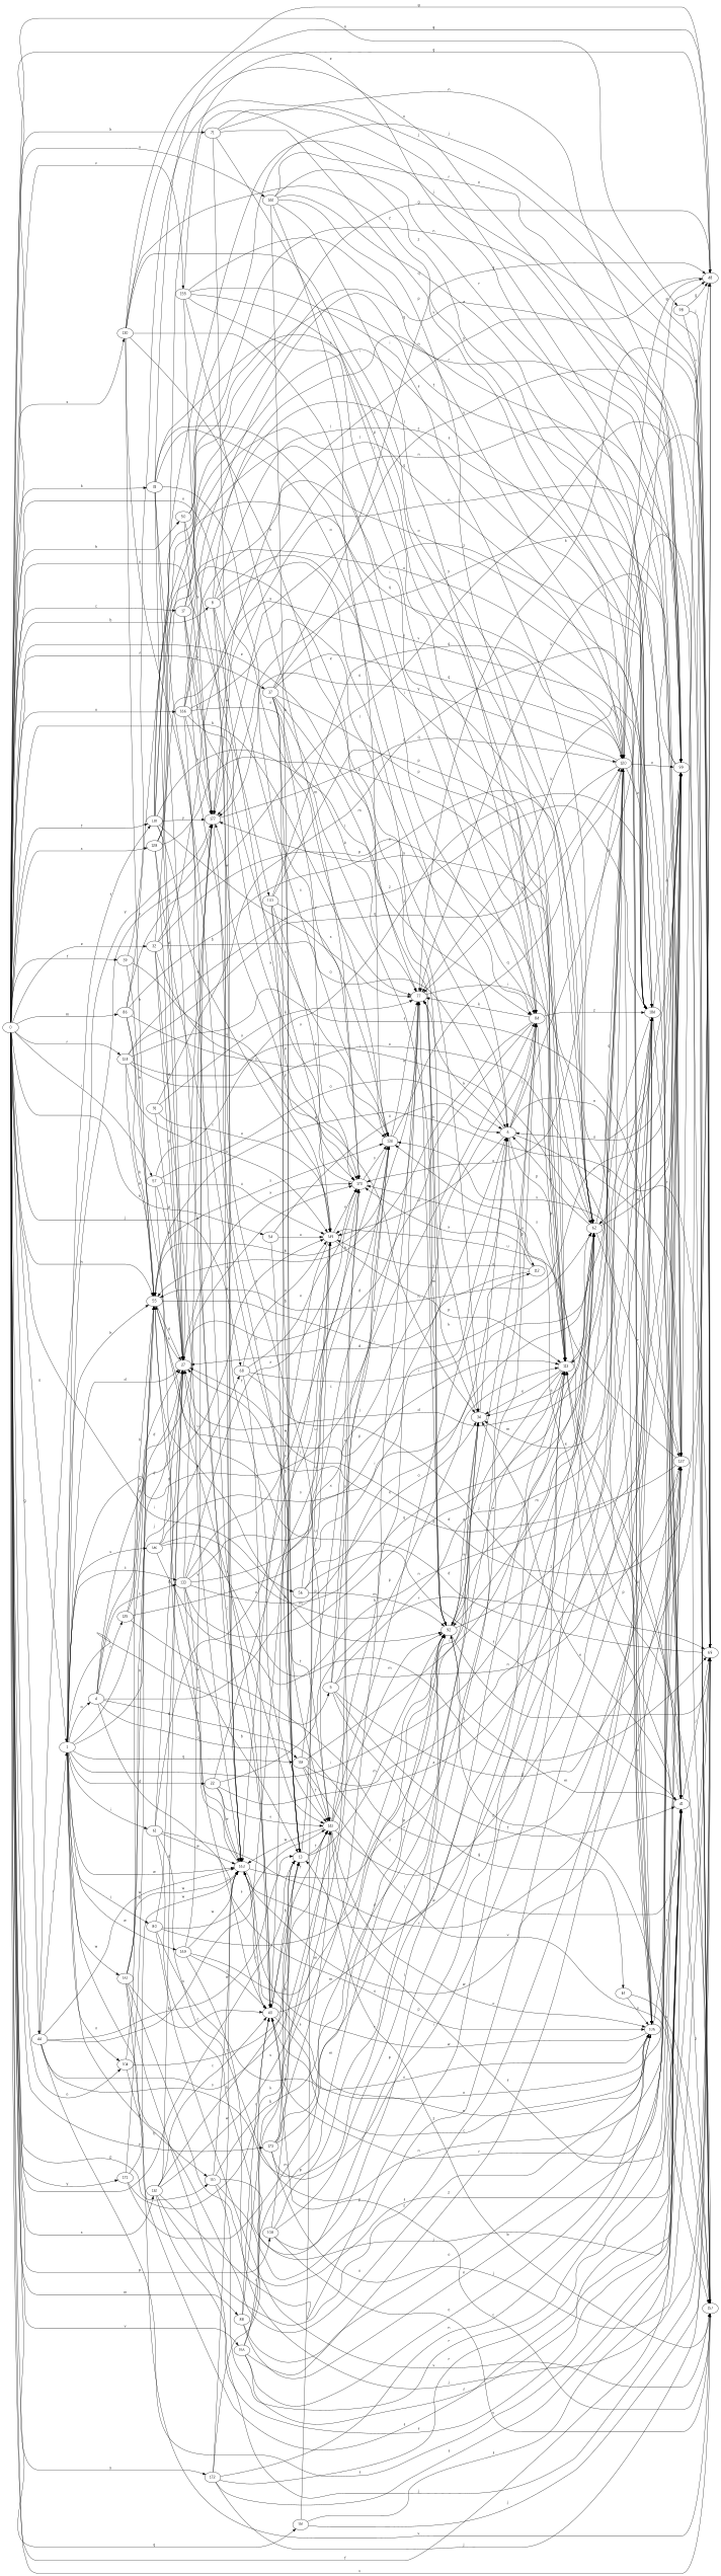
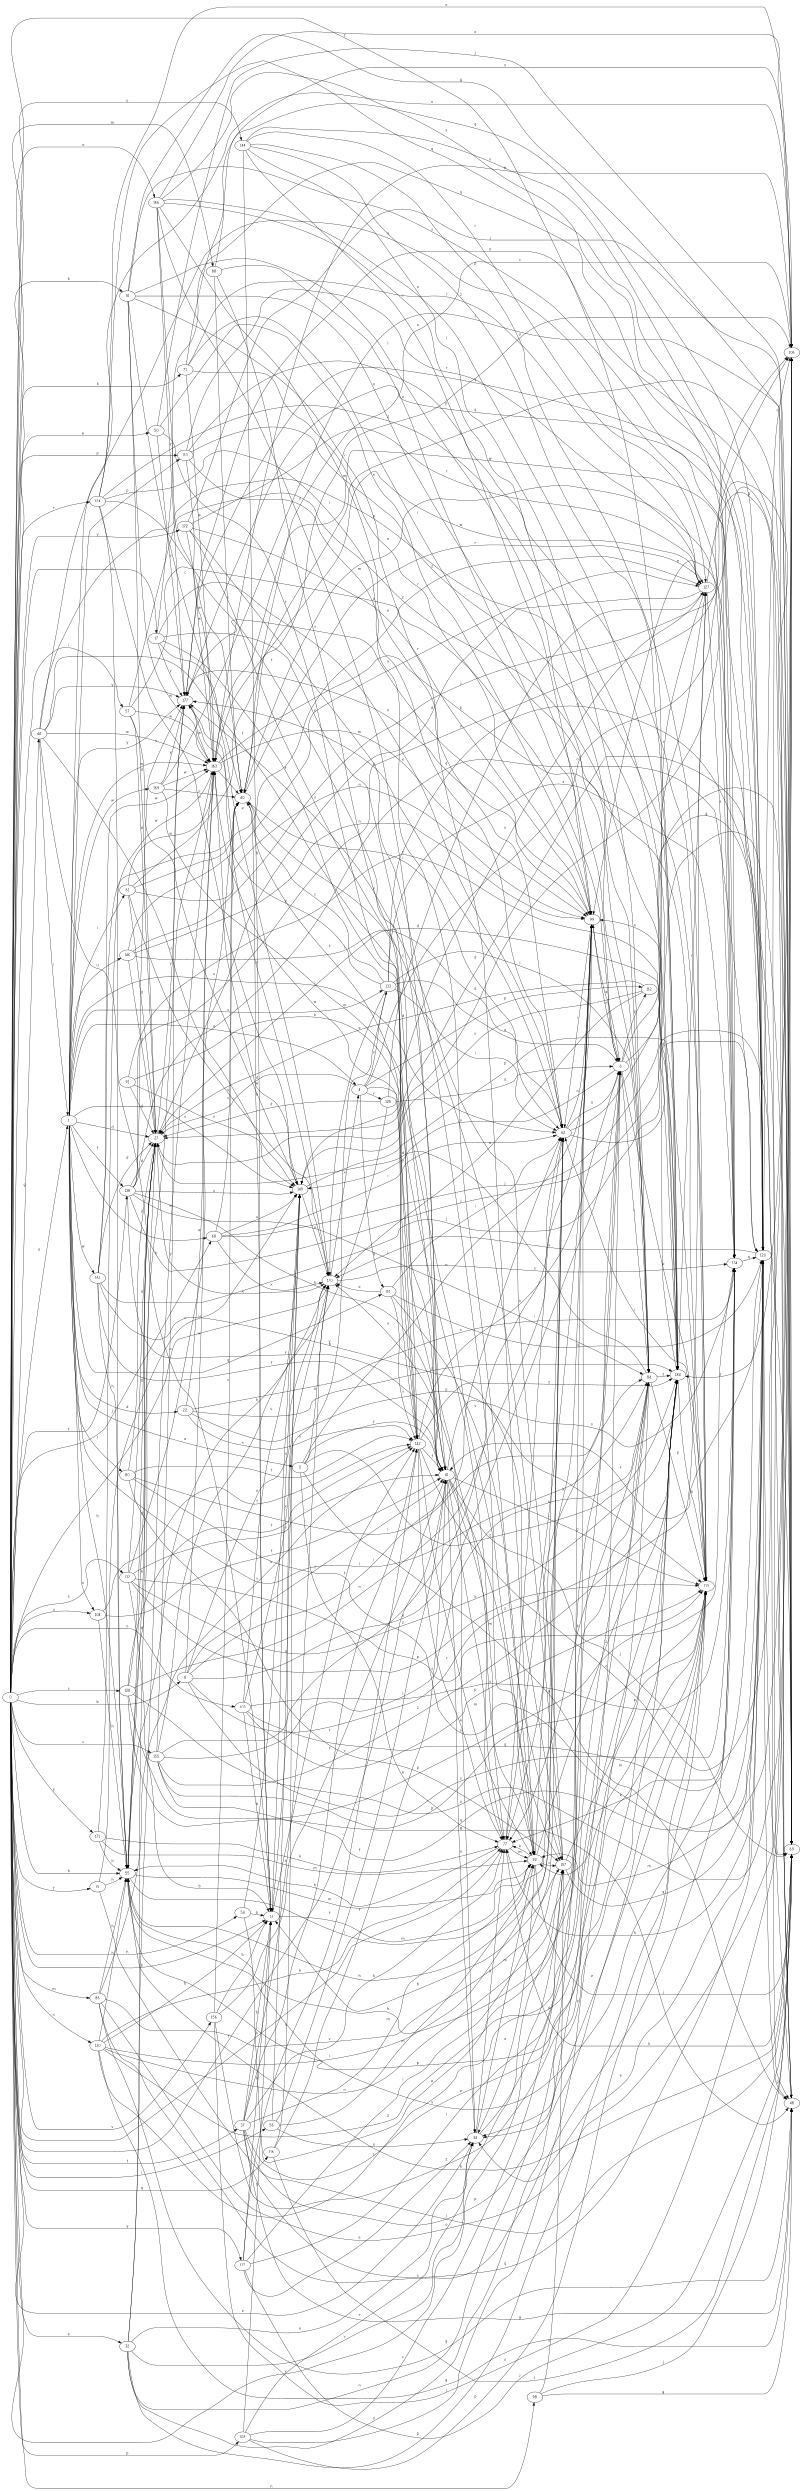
  strict digraph {
    fontname="Comic Neue"
    rankdir=LR
    node [fontname="Comic Neue"]
    edge [fontname="Comic Neue"]
    0
    1
    8
    13
    17
    32
    34
    37
    39
    41
    44
    50
    54
    55
    56
    57
    68
    71
    74
    77
    86
    88
    98
    103
    104
    108
    110
    116
    124
    128
    130
    132
    138
    144
    155
    156
    157
    166
    170
    171
    172
    173
    184
    4
    5
    22
    27
    61
    62
    80
    84
    106
    118
    133
    146
    149
    n57 [label=169]
    161
    163
    177
    6
    127
    134
    92
    142
    120
    99
    113
    48
    69
    n71 [label=40]
    112
    125
-   46
    91
    0 -> 1 [label=a]
    0 -> 8 [label=b]
    0 -> 13 [label=b]
    0 -> 17 [label=c]
    0 -> 32 [label=e]
    0 -> 34 [label=e]
    0 -> 37 [label=f]
    0 -> 39 [label=f]
    0 -> 41 [label=f]
    0 -> 44 [label=g]
    0 -> 50 [label=h]
    0 -> 54 [label=h]
    0 -> 55 [label=h]
    0 -> 56 [label=i]
    0 -> 57 [label=i]
    0 -> 68 [label=j]
    0 -> 71 [label=k]
    0 -> 74 [label=k]
    0 -> 77 [label=k]
    0 -> 86 [label=m]
    0 -> 88 [label=m]
    0 -> 98 [label=n]
    0 -> 103 [label=o]
    0 -> 104 [label=o]
    0 -> 108 [label=p]
    0 -> 110 [label=p]
    0 -> 116 [label=q]
    0 -> 124 [label=r]
    0 -> 128 [label=s]
    0 -> 130 [label=s]
    0 -> 132 [label=s]
    0 -> 138 [label=t]
    0 -> 144 [label=u]
    0 -> 155 [label=v]
    0 -> 156 [label=v]
    0 -> 157 [label=v]
    0 -> 166 [label=x]
    0 -> 170 [label=x]
    0 -> 171 [label=y]
    0 -> 172 [label=y]
    0 -> 173 [label=y]
    0 -> 184 [label=z]
    1 -> 55 [label=h]
    1 -> 68 [label=j]
    1 -> 104 [label=o]
    1 -> 110 [label=p]
    1 -> 138 [label=t]
    1 -> 4 [label=a]
    1 -> 5 [label=a]
    1 -> 22 [label=d]
    1 -> 27 [label=d]
    1 -> 61 [label=i]
    1 -> 62 [label=i]
    1 -> 80 [label=l]
    1 -> 84 [label=l]
    1 -> 106 [label=o]
    1 -> 118 [label=q]
    1 -> 133 [label=s]
    1 -> 146 [label=u]
    1 -> 149 [label=u]
    1 -> n57 [label=w]
    1 -> 161 [label=w]
    1 -> 163 [label=w]
    1 -> 177 [label=y]
    8 -> 41 [label=f]
    8 -> 170 [label=x]
    8 -> 62 [label=i]
    8 -> 163 [label=w]
    8 -> 6 [label=a]
    8 -> 127 [label=r]
    8 -> 134 [label=s]
    13 -> 149 [label=u]
    13 -> 92 [label=m]
    13 -> 142 [label=t]
    17 -> 34 [label=e]
    17 -> 170 [label=x]
    17 -> 62 [label=i]
    17 -> 177 [label=y]
    17 -> 142 [label=t]
    17 -> 120 [label=q]
    32 -> 34 [label=e]
    32 -> 157 [label=v]
    32 -> 27 [label=d]
    32 -> 163 [label=w]
    32 -> 6 [label=a]
    32 -> 99 [label=n]
    32 -> 113 [label=p]
    34 -> 77 [label=k]
    34 -> 6 [label=a]
    34 -> 92 [label=m]
    37 -> 13 [label=b]
    37 -> 77 [label=k]
    37 -> 170 [label=x]
    37 -> 184 [label=z]
    37 -> 92 [label=m]
    37 -> 142 [label=t]
    37 -> 120 [label=q]
    37 -> 113 [label=p]
    37 -> 48 [label=g]
    39 -> 55 [label=h]
    39 -> 149 [label=u]
    39 -> 69 [label=j]
    41 -> 34 [label=e]
    41 -> 77 [label=k]
    41 -> 157 [label=z]
    41 -> 170 [label=x]
    41 -> 134 [label=s]
    41 -> 92 [label=m]
    41 -> 113 [label=p]
    41 -> 69 [label=j]
    44 -> 1 [label=i]
    44 -> 13 [label=b]
    44 -> 41 [label=f]
    44 -> 149 [label=u]
    44 -> 163 [label=w]
    44 -> 177 [label=y]
    44 -> 134 [label=s]
    44 -> 113 [label=p]
    50 -> 177 [label=y]
    50 -> 142 [label=t]
    50 -> 99 [label=n]
    50 -> 69 [label=j]
    54 -> 13 [label=b]
    54 -> 149 [label=u]
    54 -> 6 [label=a]
    55 -> 27 [label=d]
    55 -> 62 [label=i]
    55 -> 134 [label=s]
    55 -> 92 [label=m]
    55 -> 113 [label=p]
    56 -> 34 [label=e]
    56 -> 41 [label=f]
    56 -> 149 [label=u]
    56 -> 92 [label=m]
    57 -> 184 [label=z]
    57 -> 27 [label=d]
    57 -> 149 [label=u]
    57 -> 163 [label=w]
    57 -> 6 [label=a]
    68 -> 170 [label=x]
    68 -> 62 [label=i]
    68 -> 149 [label=u]
    68 -> 69 [label=j]
    68 -> n71 [label=c]
    71 -> 84 [label=l]
    71 -> 163 [label=w]
    71 -> 127 [label=r]
    71 -> 120 [label=q]
    71 -> 99 [label=n]
    74 -> 27 [label=d]
    74 -> 62 [label=i]
    74 -> 84 [label=l]
    74 -> 163 [label=w]
    74 -> 6 [label=a]
    74 -> 134 [label=s]
    74 -> 48 [label=g]
    74 -> n71 [label=c]
    77 -> 55 [label=h]
    77 -> 62 [label=i]
    77 -> 92 [label=m]
    86 -> 55 [label=h]
    86 -> 157 [label=v]
    86 -> 106 [label=o]
    86 -> 134 [label=s]
    86 -> 142 [label=t]
    86 -> 48 [label=g]
    88 -> 106 [label=o]
    88 -> 142 [label=t]
    88 -> 99 [label=n]
    88 -> n71 [label=c]
    98 -> 157 [label=v]
    98 -> 48 [label=g]
    98 -> 69 [label=j]
    103 -> 13 [label=b]
    103 -> 170 [label=x]
    103 -> 149 [label=u]
    103 -> 134 [label=s]
    103 -> 120 [label=q]
    103 -> 113 [label=p]
    104 -> 41 [label=f]
    104 -> 55 [label=h]
    104 -> 142 [label=t]
    108 -> 13 [label=b]
    108 -> 34 [label=r]
    108 -> 157 [label=v]
    108 -> 84 [label=l]
    108 -> 113 [label=p]
    110 -> 184 [label=z]
    110 -> 163 [label=w]
    110 -> 127 [label=r]
    110 -> 92 [label=m]
    110 -> 113 [label=p]
    116 -> 41 [label=f]
    116 -> 149 [label=u]
    116 -> 69 [label=j]
    124 -> 41 [label=f]
    124 -> 55 [label=h]
    124 -> 184 [label=z]
    124 -> 62 [label=i]
    124 -> 106 [label=o]
    124 -> 149 [label=u]
    124 -> 120 [label=q]
    128 -> 27 [label=d]
    128 -> 106 [label=o]
    128 -> 142 [label=t]
    128 -> 99 [label=n]
    128 -> 113 [label=p]
    128 -> 48 [label=g]
    130 -> 13 [label=b]
    130 -> 55 [label=h]
    130 -> 77 [label=k]
    130 -> 184 [label=z]
    130 -> 62 [label=i]
    130 -> 84 [label=l]
    130 -> 99 [label=n]
    130 -> 48 [label=g]
    132 -> 13 [label=b]
    132 -> 41 [label=f]
    132 -> 184 [label=z]
    132 -> 27 [label=d]
    132 -> 134 [label=s]
    132 -> 113 [label=p]
    132 -> n71 [label=c]
    138 -> 41 [label=f]
    138 -> 77 [label=k]
    138 -> 27 [label=d]
    138 -> 84 [label=l]
    138 -> 106 [label=o]
    138 -> 149 [label=u]
    138 -> 177 [label=y]
    138 -> 120 [label=q]
    138 -> 69 [label=j]
    144 -> 13 [label=b]
    144 -> 184 [label=z]
    144 -> 84 [label=l]
    144 -> 127 [label=r]
    144 -> 134 [label=s]
    144 -> 99 [label=n]
    144 -> 113 [label=p]
    155 -> 170 [label=x]
    155 -> 184 [label=z]
    155 -> 62 [label=i]
    155 -> 84 [label=l]
    155 -> 177 [label=y]
    155 -> 120 [label=q]
    155 -> 113 [label=p]
    156 -> 13 [label=b]
    156 -> 41 [label=f]
    156 -> 184 [label=z]
    156 -> 106 [label=o]
    156 -> n71 [label=c]
    157 -> 13 [label=b]
    157 -> 177 [label=y]
    157 -> 120 [label=q]
    157 -> 113 [label=p]
    157 -> n71 [label=c]
    166 -> 41 [label=f]
    166 -> 184 [label=z]
    166 -> 84 [label=l]
    166 -> 106 [label=o]
    166 -> 177 [label=y]
    166 -> 134 [label=s]
    166 -> 92 [label=m]
    166 -> n71 [label=c]
    170 -> 177 [label=y]
    170 -> 134 [label=s]
    171 -> 55 [label=h]
    171 -> 77 [label=k]
    171 -> 163 [label=w]
    171 -> 92 [label=m]
    172 -> 41 [label=f]
    172 -> 163 [label=w]
    172 -> 127 [label=r]
    172 -> 92 [label=m]
    172 -> 99 [label=n]
    172 -> 69 [label=j]
    173 -> 13 [label=b]
    173 -> 34 [label=e]
    173 -> 62 [label=i]
    173 -> 84 [label=l]
    173 -> 142 [label=t]
    173 -> 69 [label=j]
    184 -> 34 [label=e]
    184 -> 27 [label=d]
    184 -> 127 [label=r]
    184 -> 99 [label=n]
    184 -> 113 [label=p]
    4 -> 41 [label=f]
-   4 -> 170 [label=x]
+   170 -> 4 [label=x]
    4 -> 27 [label=d]
    4 -> 106 [label=o]
    4 -> 118 [label=q]
    4 -> 133 [label=s]
    4 -> 112 [label=p]
    4 -> 125 [label=r]
    5 -> 41 [label=f]
    5 -> 77 [label=k]
    5 -> 170 [label=x]
    5 -> 184 [label=z]
    5 -> 99 [label=n]
    5 -> 48 [label=g]
-   5 -> 46 [label=g]
    22 -> 184 [label=z]
    22 -> 163 [label=w]
    22 -> 134 [label=s]
    22 -> 142 [label=t]
    22 -> 113 [label=p]
    27 -> 55 [label=h]
    27 -> 170 [label=x]
    27 -> 177 [label=y]
    61 -> 170 [label=x]
    61 -> 27 [label=d]
    61 -> 163 [label=w]
    61 -> 127 [label=r]
    61 -> 99 [label=n]
    61 -> 69 [label=j]
    62 -> 177 [label=y]
    62 -> 6 [label=a]
    62 -> 127 [label=r]
    62 -> 120 [label=q]
    62 -> 99 [label=n]
    80 -> 157 [label=v]
    80 -> 27 [label=d]
    80 -> 84 [label=l]
    80 -> 106 [label=o]
    80 -> 142 [label=t]
    84 -> 55 [label=h]
    84 -> 77 [label=k]
    84 -> 184 [label=z]
    84 -> 27 [label=d]
    84 -> 113 [label=p]
    106 -> 41 [label=f]
    106 -> 163 [label=w]
    106 -> n71 [label=c]
    118 -> 157 [label=v]
    118 -> 170 [label=x]
    118 -> 62 [label=i]
    118 -> 142 [label=t]
    118 -> 120 [label=q]
    133 -> 13 [label=b]
    133 -> 170 [label=x]
    133 -> 62 [label=i]
    133 -> 84 [label=l]
    133 -> 177 [label=y]
    133 -> 6 [label=a]
    133 -> 134 [label=s]
    133 -> 120 [label=q]
    133 -> n71 [label=c]
    146 -> 27 [label=d]
    146 -> 62 [label=i]
    146 -> 127 [label=r]
    146 -> 99 [label=n]
    146 -> 69 [label=j]
    149 -> 170 [label=x]
    149 -> 163 [label=w]
    149 -> 113 [label=p]
    n57 -> 163 [label=w]
    n57 -> 177 [label=y]
    n57 -> 92 [label=m]
    n57 -> 69 [label=j]
    n57 -> n71 [label=c]
    161 -> 41 [label=f]
    161 -> 55 [label=h]
    161 -> 157 [label=v]
    161 -> 27 [label=d]
    161 -> 163 [label=w]
    161 -> 69 [label=j]
    161 -> n71 [label=c]
    163 -> 55 [label=h]
    163 -> 99 [label=n]
    163 -> 113 [label=p]
    163 -> n71 [label=c]
    177 -> 163 [label=w]
    177 -> 120 [label=q]
    177 -> 99 [label=n]
    6 -> 77 [label=k]
    6 -> 84 [label=l]
    6 -> 149 [label=u]
    6 -> 127 [label=r]
    6 -> 99 [label=n]
    6 -> 113 [label=p]
    6 -> 48 [label=g]
    6 -> 112 [label=p]
    127 -> 27 [label=d]
    127 -> 149 [label=u]
    127 -> 163 [label=w]
    127 -> 134 [label=s]
    127 -> 48 [label=g]
    134 -> 77 [label=k]
    134 -> 120 [label=q]
    134 -> n71 [label=c]
    92 -> 34 [label=e]
    92 -> 77 [label=k]
    92 -> 157 [label=v]
    92 -> 184 [label=z]
    92 -> 62 [label=i]
    92 -> 69 [label=j]
    142 -> 41 [label=f]
    142 -> 77 [label=k]
    142 -> 184 [label=z]
    142 -> 106 [label=o]
    142 -> 163 [label=w]
    142 -> 6 [label=a]
    142 -> 92 [label=m]
    120 -> 34 [label=e]
    120 -> 77 [label=k]
    120 -> 170 [label=x]
    120 -> 184 [label=z]
    120 -> 106 [label=o]
    120 -> 163 [label=w]
    120 -> 177 [label=y]
    120 -> 92 [label=m]
    120 -> 99 [label=n]
    120 -> 48 [label=g]
    120 -> 69 [label=j]
    99 -> 55 [label=h]
    99 -> 77 [label=k]
    99 -> 62 [label=i]
    99 -> 177 [label=y]
    99 -> 6 [label=a]
    113 -> 34 [label=e]
    113 -> 62 [label=i]
    113 -> 92 [label=m]
    48 -> 27 [label=d]
    48 -> 177 [label=y]
    69 -> 55 [label=h]
    69 -> 77 [label=k]
    69 -> 27 [label=d]
    n71 -> 13 [label=b]
    n71 -> 62 [label=i]
    n71 -> 106 [label=o]
    n71 -> 127 [label=r]
    n71 -> 142 [label=t]
    112 -> 170 [label=x]
    112 -> 27 [label=d]
    112 -> 149 [label=u]
    125 -> 55 [label=h]
    125 -> 27 [label=d]
    125 -> 6 [label=a]
    125 -> 127 [label=r]
-   46 -> 157 [label=v]
-   46 -> 106 [label=o]
    91 -> 77 [label=k]
    91 -> 184 [label=z]
    91 -> 27 [label=d]
    91 -> 149 [label=u]
  }
